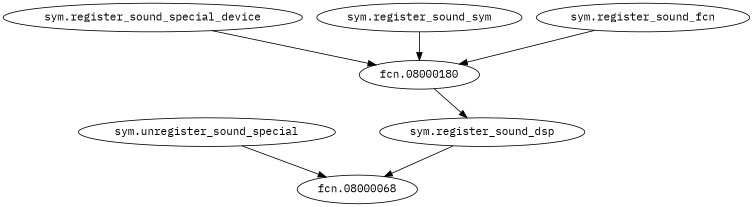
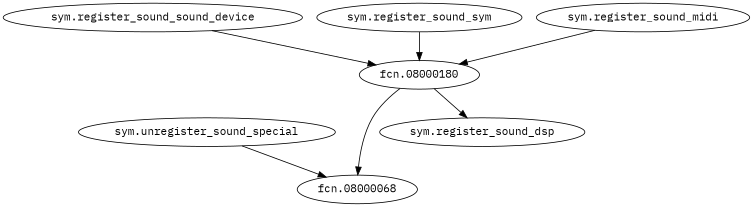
  digraph {
    fontname="IBM Plex Mono"
    node [fontname="IBM Plex Mono"]
    edge [fontname="IBM Plex Mono"]
    n1 [label="sym.unregister_sound_special"]
    n2 [label="fcn.08000068"]
    n3 [label="sym.register_sound_dsp"]
    n4 [label="fcn.08000180"]
-   n5 [label="sym.register_sound_special_device"]
+   n5 [label="sym.register_sound_sound_device"]
    n6 [label="sym.register_sound_sym"]
-   n7 [label="sym.register_sound_fcn"]
+   n7 [label="sym.register_sound_midi"]
    n1 -> n2
-   n3 -> n2
+   n4 -> n2
    n4 -> n3
    n5 -> n4
    n6 -> n4
    n7 -> n4
  }
